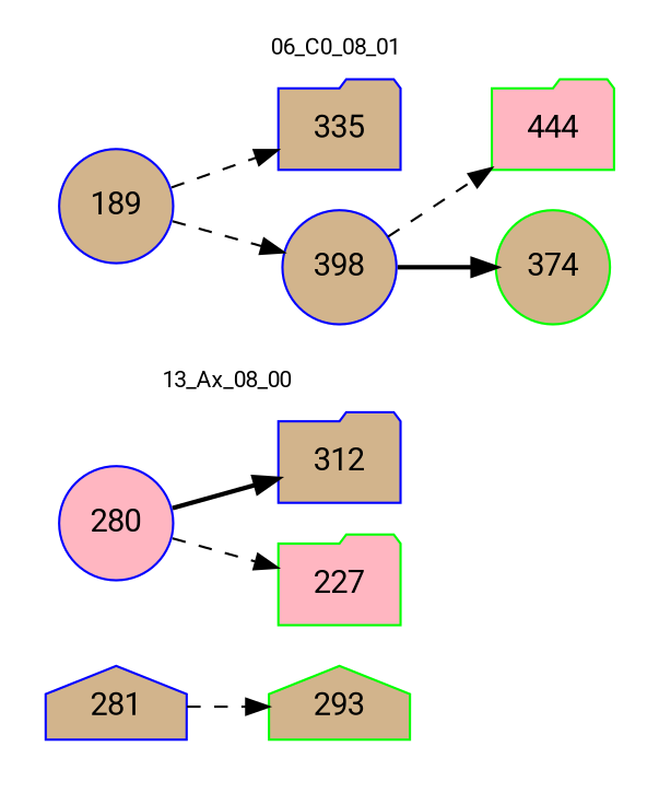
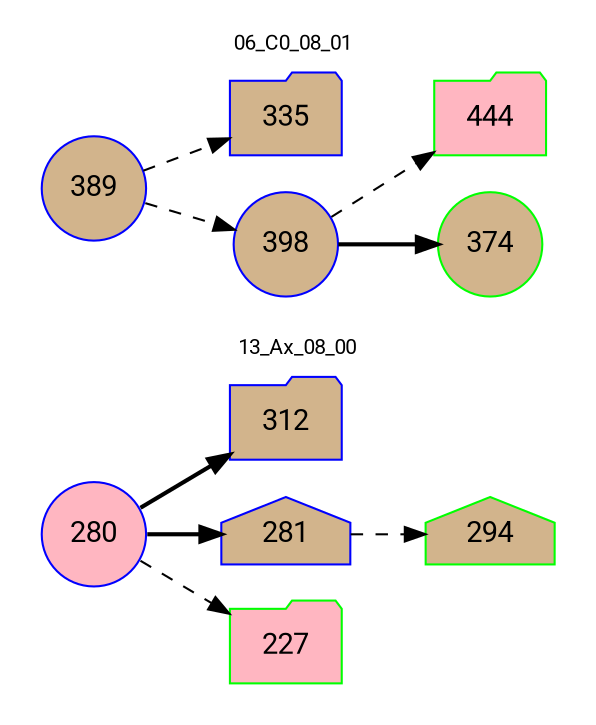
  digraph {
    fontname=Roboto
    rankdir=LR
    node [color=blue fillcolor=tan fontname=Roboto shape=circle style=filled]
    edge [color=black fontname=Roboto style=dashed]
    n1 [fillcolor=lightpink label=280]
    n2 [color=green fillcolor=lightpink label=227 shape=folder]
    n3 [label=281 shape=house]
    n4 [label=312 shape=folder]
-   n5 [color=green label=293 shape=house]
-   n6 [label=189]
+   n5 [color=green label=294 shape=house]
+   n6 [label=389]
    n7 [color=green label=374]
    n8 [label=398]
    n9 [label=335 shape=folder]
    n10 [color=green fillcolor=lightpink label=444 shape=folder]
    subgraph cluster_1 {
      color=white
      fontsize=10
      label="13_Ax_08_00"
      n1
      n2
      n3
      n4
      n5
    }
    subgraph cluster_2 {
      color=white
      fontsize=10
      label="06_C0_08_01"
      n6
      n7
      n8
      n9
      n10
    }
    n1 -> n2
+   n1 -> n3 [style=bold]
    n1 -> n4 [style=bold]
    n3 -> n5
    n6 -> n8
    n6 -> n9
    n8 -> n7 [style=bold]
    n8 -> n10
  }
